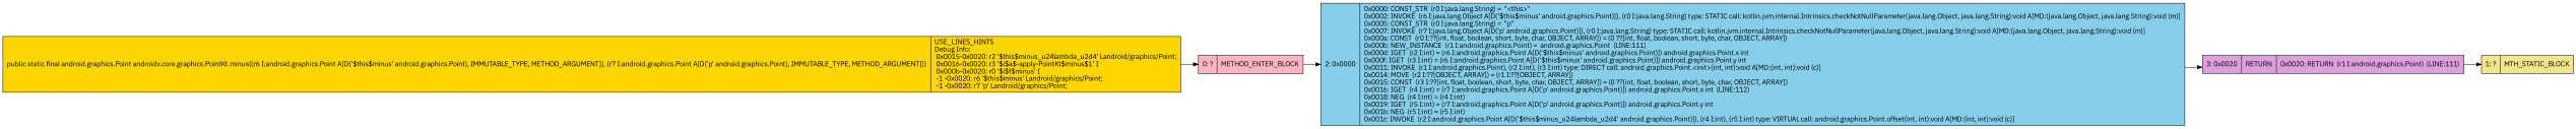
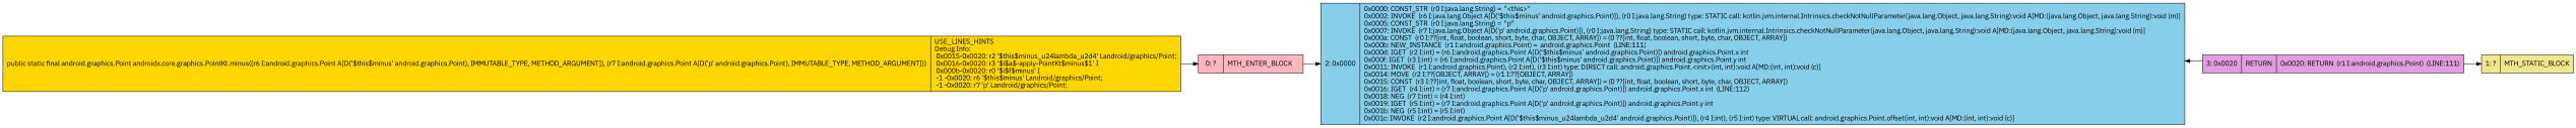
  digraph {
    fontname="IBM Plex Sans"
    rankdir=LR
    node [fontname="IBM Plex Sans" shape=record style=filled]
    edge [fontname="IBM Plex Sans"]
-   n1 [fillcolor=lightpink label="{0\:\ ?|METHOD_ENTER_BLOCK\l}"]
-   n2 [fillcolor=skyblue label="{2\:\ 0x0000|0x0000: CONST_STR  (r0 I:java.lang.String) =  \"\<this\>\" \l0x0002: INVOKE  (r6 I:java.lang.Object A[D('$this$minus' android.graphics.Point)]), (r0 I:java.lang.String) type: STATIC call: kotlin.jvm.internal.Intrinsics.checkNotNullParameter(java.lang.Object, java.lang.String):void A[MD:(java.lang.Object, java.lang.String):void (m)]\l0x0005: CONST_STR  (r0 I:java.lang.String) =  \"p\" \l0x0007: INVOKE  (r7 I:java.lang.Object A[D('p' android.graphics.Point)]), (r0 I:java.lang.String) type: STATIC call: kotlin.jvm.internal.Intrinsics.checkNotNullParameter(java.lang.Object, java.lang.String):void A[MD:(java.lang.Object, java.lang.String):void (m)]\l0x000a: CONST  (r0 I:??[int, float, boolean, short, byte, char, OBJECT, ARRAY]) = (0 ??[int, float, boolean, short, byte, char, OBJECT, ARRAY]) \l0x000b: NEW_INSTANCE  (r1 I:android.graphics.Point) =  android.graphics.Point  (LINE:111)\l0x000d: IGET  (r2 I:int) = (r6 I:android.graphics.Point A[D('$this$minus' android.graphics.Point)]) android.graphics.Point.x int \l0x000f: IGET  (r3 I:int) = (r6 I:android.graphics.Point A[D('$this$minus' android.graphics.Point)]) android.graphics.Point.y int \l0x0011: INVOKE  (r1 I:android.graphics.Point), (r2 I:int), (r3 I:int) type: DIRECT call: android.graphics.Point.\<init\>(int, int):void A[MD:(int, int):void (c)]\l0x0014: MOVE  (r2 I:??[OBJECT, ARRAY]) = (r1 I:??[OBJECT, ARRAY]) \l0x0015: CONST  (r3 I:??[int, float, boolean, short, byte, char, OBJECT, ARRAY]) = (0 ??[int, float, boolean, short, byte, char, OBJECT, ARRAY]) \l0x0016: IGET  (r4 I:int) = (r7 I:android.graphics.Point A[D('p' android.graphics.Point)]) android.graphics.Point.x int  (LINE:112)\l0x0018: NEG  (r4 I:int) = (r4 I:int) \l0x0019: IGET  (r5 I:int) = (r7 I:android.graphics.Point A[D('p' android.graphics.Point)]) android.graphics.Point.y int \l0x001b: NEG  (r5 I:int) = (r5 I:int) \l0x001c: INVOKE  (r2 I:android.graphics.Point A[D('$this$minus_u24lambda_u2d4' android.graphics.Point)]), (r4 I:int), (r5 I:int) type: VIRTUAL call: android.graphics.Point.offset(int, int):void A[MD:(int, int):void (c)]\l}"]
+   n1 [fillcolor=lightpink label="{0\:\ ?|MTH_ENTER_BLOCK\l}"]
+   n2 [fillcolor=skyblue label="{2\:\ 0x0000|0x0000: CONST_STR  (r0 I:java.lang.String) =  \"\<this\>\" \l0x0002: INVOKE  (r6 I:java.lang.Object A[D('$this$minus' android.graphics.Point)]), (r0 I:java.lang.String) type: STATIC call: kotlin.jvm.internal.Intrinsics.checkNotNullParameter(java.lang.Object, java.lang.String):void A[MD:(java.lang.Object, java.lang.String):void (m)]\l0x0005: CONST_STR  (r0 I:java.lang.String) =  \"p\" \l0x0007: INVOKE  (r7 I:java.lang.Object A[D('p' android.graphics.Point)]), (r0 I:java.lang.String) type: STATIC call: kotlin.jvm.internal.Intrinsics.checkNotNullParameter(java.lang.Object, java.lang.String):void A[MD:(java.lang.Object, java.lang.String):void (m)]\l0x000a: CONST  (r0 I:??[int, float, boolean, short, byte, char, OBJECT, ARRAY]) = (0 ??[int, float, boolean, short, byte, char, OBJECT, ARRAY]) \l0x000b: NEW_INSTANCE  (r1 I:android.graphics.Point) =  android.graphics.Point  (LINE:111)\l0x000d: IGET  (r2 I:int) = (r6 I:android.graphics.Point A[D('$this$minus' android.graphics.Point)]) android.graphics.Point.x int \l0x000f: IGET  (r3 I:int) = (r6 I:android.graphics.Point A[D('$this$minus' android.graphics.Point)]) android.graphics.Point.y int \l0x0011: INVOKE  (r1 I:android.graphics.Point), (r2 I:int), (r3 I:int) type: DIRECT call: android.graphics.Point.\<init\>(int, int):void A[MD:(int, int):void (c)]\l0x0014: MOVE  (r2 I:??[OBJECT, ARRAY]) = (r1 I:??[OBJECT, ARRAY]) \l0x0015: CONST  (r3 I:??[int, float, boolean, short, byte, char, OBJECT, ARRAY]) = (0 ??[int, float, boolean, short, byte, char, OBJECT, ARRAY]) \l0x0016: IGET  (r4 I:int) = (r7 I:android.graphics.Point A[D('p' android.graphics.Point)]) android.graphics.Point.x int  (LINE:112)\l0x0018: NEG  (r7 I:int) = (r4 I:int) \l0x0019: IGET  (r5 I:int) = (r7 I:android.graphics.Point A[D('p' android.graphics.Point)]) android.graphics.Point.y int \l0x001b: NEG  (r5 I:int) = (r5 I:int) \l0x001c: INVOKE  (r2 I:android.graphics.Point A[D('$this$minus_u24lambda_u2d4' android.graphics.Point)]), (r4 I:int), (r5 I:int) type: VIRTUAL call: android.graphics.Point.offset(int, int):void A[MD:(int, int):void (c)]\l}"]
    n3 [fillcolor=plum label="{3\:\ 0x0020|RETURN\l|0x0020: RETURN  (r1 I:android.graphics.Point)  (LINE:111)\l}"]
    n4 [fillcolor=khaki label="{1\:\ ?|MTH_STATIC_BLOCK\l}"]
    n5 [fillcolor=gold label="{public static final android.graphics.Point androidx.core.graphics.PointKt.minus((r6 I:android.graphics.Point A[D('$this$minus' android.graphics.Point), IMMUTABLE_TYPE, METHOD_ARGUMENT]), (r7 I:android.graphics.Point A[D('p' android.graphics.Point), IMMUTABLE_TYPE, METHOD_ARGUMENT]))  | USE_LINES_HINTS\lDebug Info:\l  0x0015\-0x0020: r2 '$this$minus_u24lambda_u2d4' Landroid\/graphics\/Point;\l  0x0016\-0x0020: r3 '$i$a$\-apply\-PointKt$minus$1' I\l  0x000b\-0x0020: r0 '$i$f$minus' I\l  \-1 \-0x0020: r6 '$this$minus' Landroid\/graphics\/Point;\l  \-1 \-0x0020: r7 'p' Landroid\/graphics\/Point;\l}"]
    n1 -> n2
-   n2 -> n3
+   n3 -> n2
    n3 -> n4
    n5 -> n1
  }
